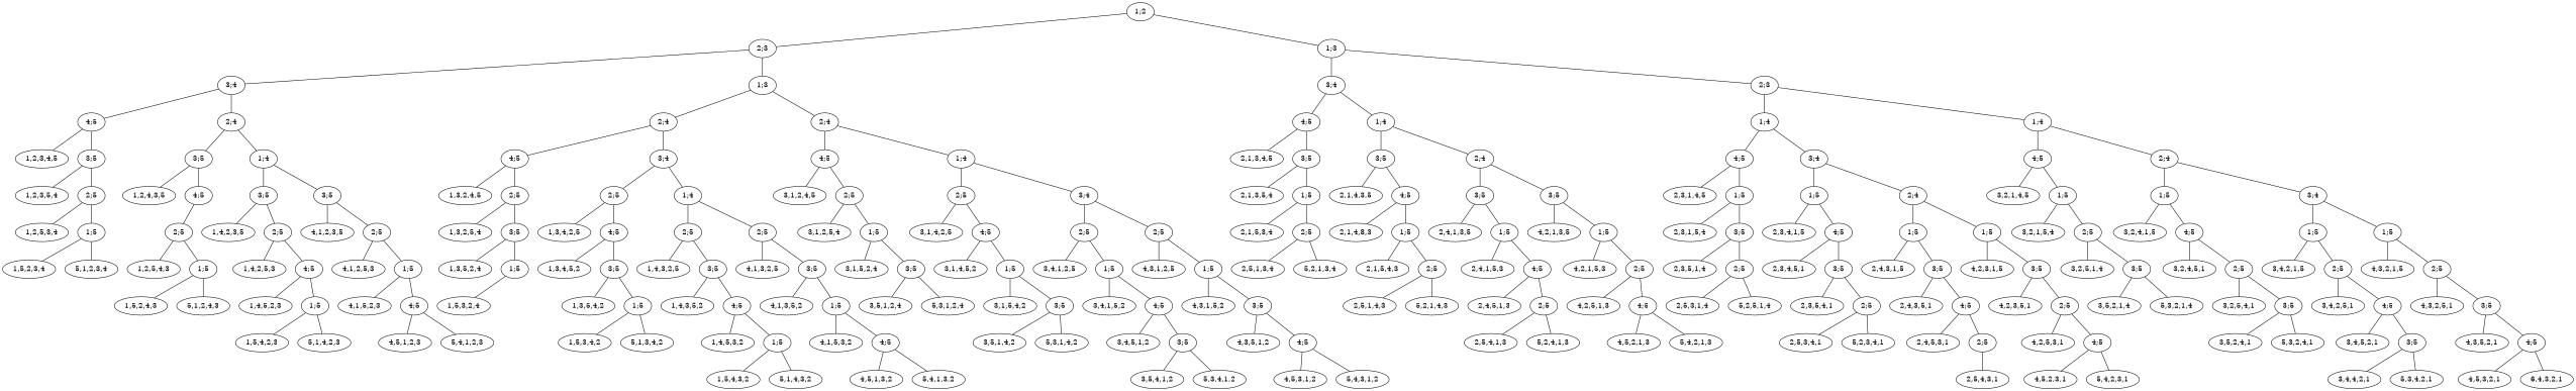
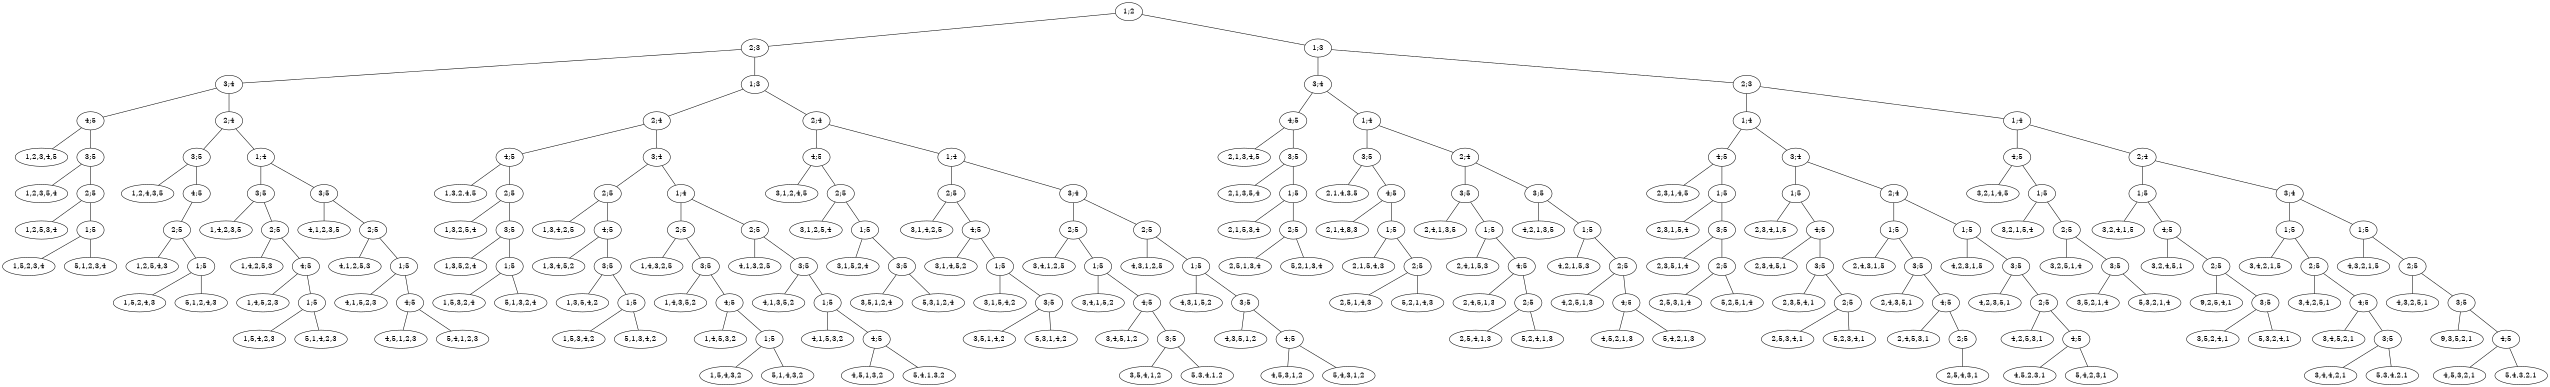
  graph {
    n1 [label="1;2"]
    n2 [label="2;3"]
    n3 [label="1;3"]
    n4 [label="3;4"]
    n5 [label="1;3"]
    n6 [label="3;4"]
    n7 [label="2;3"]
    n8 [label="4;5"]
    n9 [label="2;4"]
    n10 [label="2;4"]
    n11 [label="2;4"]
    "1,2,3,4,5"
    n13 [label="3;5"]
    n14 [label="3;5"]
    n15 [label="1;4"]
    "1,2,3,5,4"
    n17 [label="2;5"]
    "1,2,5,3,4"
    n19 [label="1;5"]
    "1,5,2,3,4"
    "5,1,2,3,4"
    "1,2,4,3,5"
    n23 [label="4;5"]
    n24 [label="3;5"]
    n25 [label="3;5"]
    n26 [label="2;5"]
    "1,2,5,4,3"
    n28 [label="1;5"]
    "1,5,2,4,3"
    "5,1,2,4,3"
    "1,4,2,3,5"
    n32 [label="2;5"]
    "4,1,2,3,5"
    n34 [label="2;5"]
    "1,4,2,5,3"
    n36 [label="4;5"]
    "1,4,5,2,3"
    n38 [label="1;5"]
    "1,5,4,2,3"
    "5,1,4,2,3"
    "4,1,2,5,3"
    n42 [label="1;5"]
    "4,1,5,2,3"
    n44 [label="4;5"]
    "4,5,1,2,3"
    "5,4,1,2,3"
    n47 [label="4;5"]
    n48 [label="3;4"]
    n49 [label="4;5"]
    n50 [label="1;4"]
    "1,3,2,4,5"
    n52 [label="2;5"]
    n53 [label="2;5"]
    n54 [label="1;4"]
    "1,3,2,5,4"
    n56 [label="3;5"]
    "1,3,5,2,4"
    n58 [label="1;5"]
    "1,5,3,2,4"
+   "5,1,3,2,4"
    "1,3,4,2,5"
    n62 [label="4;5"]
    n63 [label="2;5"]
    n64 [label="2;5"]
    "1,3,4,5,2"
    n66 [label="3;5"]
    "1,3,5,4,2"
    n68 [label="1;5"]
    "1,5,3,4,2"
    "5,1,3,4,2"
    "1,4,3,2,5"
    n72 [label="3;5"]
    "4,1,3,2,5"
    n74 [label="3;5"]
    "1,4,3,5,2"
    n76 [label="4;5"]
    "1,4,5,3,2"
    n78 [label="1;5"]
    "1,5,4,3,2"
    "5,1,4,3,2"
    "4,1,3,5,2"
    n82 [label="1;5"]
    "4,1,5,3,2"
    n84 [label="4;5"]
    "4,5,1,3,2"
    "5,4,1,3,2"
    "3,1,2,4,5"
    n88 [label="2;5"]
    n89 [label="2;5"]
    n90 [label="3;4"]
    "3,1,2,5,4"
    n92 [label="1;5"]
    "3,1,5,2,4"
    n94 [label="3;5"]
    "3,5,1,2,4"
    "5,3,1,2,4"
    "3,1,4,2,5"
    n98 [label="4;5"]
    n99 [label="2;5"]
    n100 [label="2;5"]
    "3,1,4,5,2"
    n102 [label="1;5"]
    "3,1,5,4,2"
    n104 [label="3;5"]
    "3,5,1,4,2"
    "5,3,1,4,2"
    "3,4,1,2,5"
    n108 [label="1;5"]
    "4,3,1,2,5"
    n110 [label="1;5"]
    "3,4,1,5,2"
    n112 [label="4;5"]
    "3,4,5,1,2"
    n114 [label="3;5"]
    "3,5,4,1,2"
    "5,3,4,1,2"
    "4,3,1,5,2"
    n118 [label="3;5"]
    "4,3,5,1,2"
    n120 [label="4;5"]
    "4,5,3,1,2"
    "5,4,3,1,2"
    n123 [label="4;5"]
    n124 [label="1;4"]
    n125 [label="1;4"]
    n126 [label="1;4"]
    "2,1,3,4,5"
    n128 [label="3;5"]
    n129 [label="3;5"]
    n130 [label="2;4"]
    "2,1,3,5,4"
    n132 [label="1;5"]
    "2,1,5,3,4"
    n134 [label="2;5"]
    "2,5,1,3,4"
    "5,2,1,3,4"
    "2,1,4,3,5"
    n138 [label="4;5"]
    n139 [label="3;5"]
    n140 [label="3;5"]
    n141 [label="2,1,4,8,3"]
    n142 [label="1;5"]
    "2,1,5,4,3"
    n144 [label="2;5"]
    "2,5,1,4,3"
    "5,2,1,4,3"
    "2,4,1,3,5"
    n148 [label="1;5"]
    "4,2,1,3,5"
    n150 [label="1;5"]
    "2,4,1,5,3"
    n152 [label="4;5"]
    "2,4,5,1,3"
    n154 [label="2;5"]
    "2,5,4,1,3"
    "5,2,4,1,3"
    "4,2,1,5,3"
    n158 [label="2;5"]
    "4,2,5,1,3"
    n160 [label="4;5"]
    "4,5,2,1,3"
    "5,4,2,1,3"
    n163 [label="4;5"]
    n164 [label="3;4"]
    n165 [label="4;5"]
    n166 [label="2;4"]
    "2,3,1,4,5"
    n168 [label="1;5"]
    n169 [label="1;5"]
    n170 [label="2;4"]
    "2,3,1,5,4"
    n172 [label="3;5"]
    "2,3,5,1,4"
    n174 [label="2;5"]
    "2,5,3,1,4"
    n176 [label="5,2,5,1,4"]
    "2,3,4,1,5"
    n178 [label="4;5"]
    n179 [label="1;5"]
    n180 [label="1;5"]
    "2,3,4,5,1"
    n182 [label="3;5"]
    "2,3,5,4,1"
    n184 [label="2;5"]
    "2,5,3,4,1"
    "5,2,3,4,1"
    "2,4,3,1,5"
    n188 [label="3;5"]
    "4,2,3,1,5"
    n190 [label="3;5"]
    "2,4,3,5,1"
    n192 [label="4;5"]
    "2,4,5,3,1"
    n194 [label="2;5"]
    "2,5,4,3,1"
    "4,2,3,5,1"
    n197 [label="2;5"]
    "4,2,5,3,1"
    n199 [label="4;5"]
    "4,5,2,3,1"
    "5,4,2,3,1"
    "3,2,1,4,5"
    n203 [label="1;5"]
    n204 [label="1;5"]
    n205 [label="3;4"]
    "3,2,1,5,4"
    n207 [label="2;5"]
    "3,2,5,1,4"
    n209 [label="3;5"]
    "3,5,2,1,4"
    "5,3,2,1,4"
    "3,2,4,1,5"
    n213 [label="4;5"]
    n214 [label="1;5"]
    n215 [label="1;5"]
    "3,2,4,5,1"
    n217 [label="2;5"]
-   "3,2,5,4,1"
+   "3,2,5,4,1" [label="9,2,5,4,1"]
    n219 [label="3;5"]
    "3,5,2,4,1"
    "5,3,2,4,1"
    "3,4,2,1,5"
    n223 [label="2;5"]
    "4,3,2,1,5"
    n225 [label="2;5"]
    "3,4,2,5,1"
    n227 [label="4;5"]
    "3,4,5,2,1"
    n229 [label="3;5"]
    n230 [label="3,4,4,2,1"]
    "5,3,4,2,1"
    "4,3,2,5,1"
    n233 [label="3;5"]
-   "4,3,5,2,1"
+   "4,3,5,2,1" [label="9,3,5,2,1"]
    n235 [label="4;5"]
    "4,5,3,2,1"
-   "5,4,3,2,1" [label="6,4,3,2,1"]
+   "5,4,3,2,1"
    n1 -- n2
    n1 -- n3
    n2 -- n4
    n2 -- n5
    n3 -- n6
    n3 -- n7
    n4 -- n8
    n4 -- n9
    n5 -- n10
    n5 -- n11
    n6 -- n123
    n6 -- n124
    n7 -- n125
    n7 -- n126
    n8 -- "1,2,3,4,5"
    n8 -- n13
    n9 -- n14
    n9 -- n15
    n10 -- n47
    n10 -- n48
    n11 -- n49
    n11 -- n50
    n13 -- "1,2,3,5,4"
    n13 -- n17
    n14 -- "1,2,4,3,5"
    n14 -- n23
    n15 -- n24
    n15 -- n25
    n17 -- "1,2,5,3,4"
    n17 -- n19
    n19 -- "1,5,2,3,4"
    n19 -- "5,1,2,3,4"
    n23 -- n26
    n24 -- "1,4,2,3,5"
    n24 -- n32
    n25 -- "4,1,2,3,5"
    n25 -- n34
    n26 -- "1,2,5,4,3"
    n26 -- n28
    n28 -- "1,5,2,4,3"
    n28 -- "5,1,2,4,3"
    n32 -- "1,4,2,5,3"
    n32 -- n36
    n34 -- "4,1,2,5,3"
    n34 -- n42
    n36 -- "1,4,5,2,3"
    n36 -- n38
    n38 -- "1,5,4,2,3"
    n38 -- "5,1,4,2,3"
    n42 -- "4,1,5,2,3"
    n42 -- n44
    n44 -- "4,5,1,2,3"
    n44 -- "5,4,1,2,3"
    n47 -- "1,3,2,4,5"
    n47 -- n52
    n48 -- n53
    n48 -- n54
    n49 -- "3,1,2,4,5"
    n49 -- n88
    n50 -- n89
    n50 -- n90
    n52 -- "1,3,2,5,4"
    n52 -- n56
    n53 -- "1,3,4,2,5"
    n53 -- n62
    n54 -- n63
    n54 -- n64
    n56 -- "1,3,5,2,4"
    n56 -- n58
    n58 -- "1,5,3,2,4"
+   n58 -- "5,1,3,2,4"
    n62 -- "1,3,4,5,2"
    n62 -- n66
    n63 -- "1,4,3,2,5"
    n63 -- n72
    n64 -- "4,1,3,2,5"
    n64 -- n74
    n66 -- "1,3,5,4,2"
    n66 -- n68
    n68 -- "1,5,3,4,2"
    n68 -- "5,1,3,4,2"
    n72 -- "1,4,3,5,2"
    n72 -- n76
    n74 -- "4,1,3,5,2"
    n74 -- n82
    n76 -- "1,4,5,3,2"
    n76 -- n78
    n78 -- "1,5,4,3,2"
    n78 -- "5,1,4,3,2"
    n82 -- "4,1,5,3,2"
    n82 -- n84
    n84 -- "4,5,1,3,2"
    n84 -- "5,4,1,3,2"
    n88 -- "3,1,2,5,4"
    n88 -- n92
    n89 -- "3,1,4,2,5"
    n89 -- n98
    n90 -- n99
    n90 -- n100
    n92 -- "3,1,5,2,4"
    n92 -- n94
    n94 -- "3,5,1,2,4"
    n94 -- "5,3,1,2,4"
    n98 -- "3,1,4,5,2"
    n98 -- n102
    n99 -- "3,4,1,2,5"
    n99 -- n108
    n100 -- "4,3,1,2,5"
    n100 -- n110
    n102 -- "3,1,5,4,2"
    n102 -- n104
    n104 -- "3,5,1,4,2"
    n104 -- "5,3,1,4,2"
    n108 -- "3,4,1,5,2"
    n108 -- n112
    n110 -- "4,3,1,5,2"
    n110 -- n118
    n112 -- "3,4,5,1,2"
    n112 -- n114
    n114 -- "3,5,4,1,2"
    n114 -- "5,3,4,1,2"
    n118 -- "4,3,5,1,2"
    n118 -- n120
    n120 -- "4,5,3,1,2"
    n120 -- "5,4,3,1,2"
    n123 -- "2,1,3,4,5"
    n123 -- n128
    n124 -- n129
    n124 -- n130
    n125 -- n163
    n125 -- n164
    n126 -- n165
    n126 -- n166
    n128 -- "2,1,3,5,4"
    n128 -- n132
    n129 -- "2,1,4,3,5"
    n129 -- n138
    n130 -- n139
    n130 -- n140
    n132 -- "2,1,5,3,4"
    n132 -- n134
    n134 -- "2,5,1,3,4"
    n134 -- "5,2,1,3,4"
    n138 -- n141
    n138 -- n142
    n139 -- "2,4,1,3,5"
    n139 -- n148
    n140 -- "4,2,1,3,5"
    n140 -- n150
    n142 -- "2,1,5,4,3"
    n142 -- n144
    n144 -- "2,5,1,4,3"
    n144 -- "5,2,1,4,3"
    n148 -- "2,4,1,5,3"
    n148 -- n152
    n150 -- "4,2,1,5,3"
    n150 -- n158
    n152 -- "2,4,5,1,3"
    n152 -- n154
    n154 -- "2,5,4,1,3"
    n154 -- "5,2,4,1,3"
    n158 -- "4,2,5,1,3"
    n158 -- n160
    n160 -- "4,5,2,1,3"
    n160 -- "5,4,2,1,3"
    n163 -- "2,3,1,4,5"
    n163 -- n168
    n164 -- n169
    n164 -- n170
    n165 -- "3,2,1,4,5"
    n165 -- n203
    n166 -- n204
    n166 -- n205
    n168 -- "2,3,1,5,4"
    n168 -- n172
    n169 -- "2,3,4,1,5"
    n169 -- n178
    n170 -- n179
    n170 -- n180
    n172 -- "2,3,5,1,4"
    n172 -- n174
    n174 -- "2,5,3,1,4"
    n174 -- n176
    n178 -- "2,3,4,5,1"
    n178 -- n182
    n179 -- "2,4,3,1,5"
    n179 -- n188
    n180 -- "4,2,3,1,5"
    n180 -- n190
    n182 -- "2,3,5,4,1"
    n182 -- n184
    n184 -- "2,5,3,4,1"
    n184 -- "5,2,3,4,1"
    n188 -- "2,4,3,5,1"
    n188 -- n192
    n190 -- "4,2,3,5,1"
    n190 -- n197
    n192 -- "2,4,5,3,1"
    n192 -- n194
    n194 -- "2,5,4,3,1"
    n197 -- "4,2,5,3,1"
    n197 -- n199
    n199 -- "4,5,2,3,1"
    n199 -- "5,4,2,3,1"
    n203 -- "3,2,1,5,4"
    n203 -- n207
    n204 -- "3,2,4,1,5"
    n204 -- n213
    n205 -- n214
    n205 -- n215
    n207 -- "3,2,5,1,4"
    n207 -- n209
    n209 -- "3,5,2,1,4"
    n209 -- "5,3,2,1,4"
    n213 -- "3,2,4,5,1"
    n213 -- n217
    n214 -- "3,4,2,1,5"
    n214 -- n223
    n215 -- "4,3,2,1,5"
    n215 -- n225
    n217 -- "3,2,5,4,1"
    n217 -- n219
    n219 -- "3,5,2,4,1"
    n219 -- "5,3,2,4,1"
    n223 -- "3,4,2,5,1"
    n223 -- n227
    n225 -- "4,3,2,5,1"
    n225 -- n233
    n227 -- "3,4,5,2,1"
    n227 -- n229
    n229 -- n230
    n229 -- "5,3,4,2,1"
    n233 -- "4,3,5,2,1"
    n233 -- n235
    n235 -- "4,5,3,2,1"
    n235 -- "5,4,3,2,1"
  }
